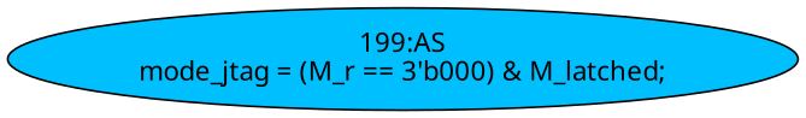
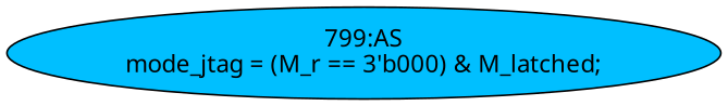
  strict digraph {
    fontname="Noto Sans"
-   n1 [ast="<pyverilog.vparser.ast.Assign object at 0x7f1e4d7e2ed0>" def_var="['mode_jtag']" fillcolor=deepskyblue label="199:AS\nmode_jtag = (M_r == 3'b000) & M_latched;" statements="[]" style=filled typ=Assign use_var="['M_r', 'M_latched']" fontname="Noto Sans"]
+   n1 [ast="<pyverilog.vparser.ast.Assign object at 0x7f1e4d7e2ed0>" def_var="['mode_jtag']" fillcolor=deepskyblue label="799:AS\nmode_jtag = (M_r == 3'b000) & M_latched;" statements="[]" style=filled typ=Assign use_var="['M_r', 'M_latched']" fontname="Noto Sans"]
  }
